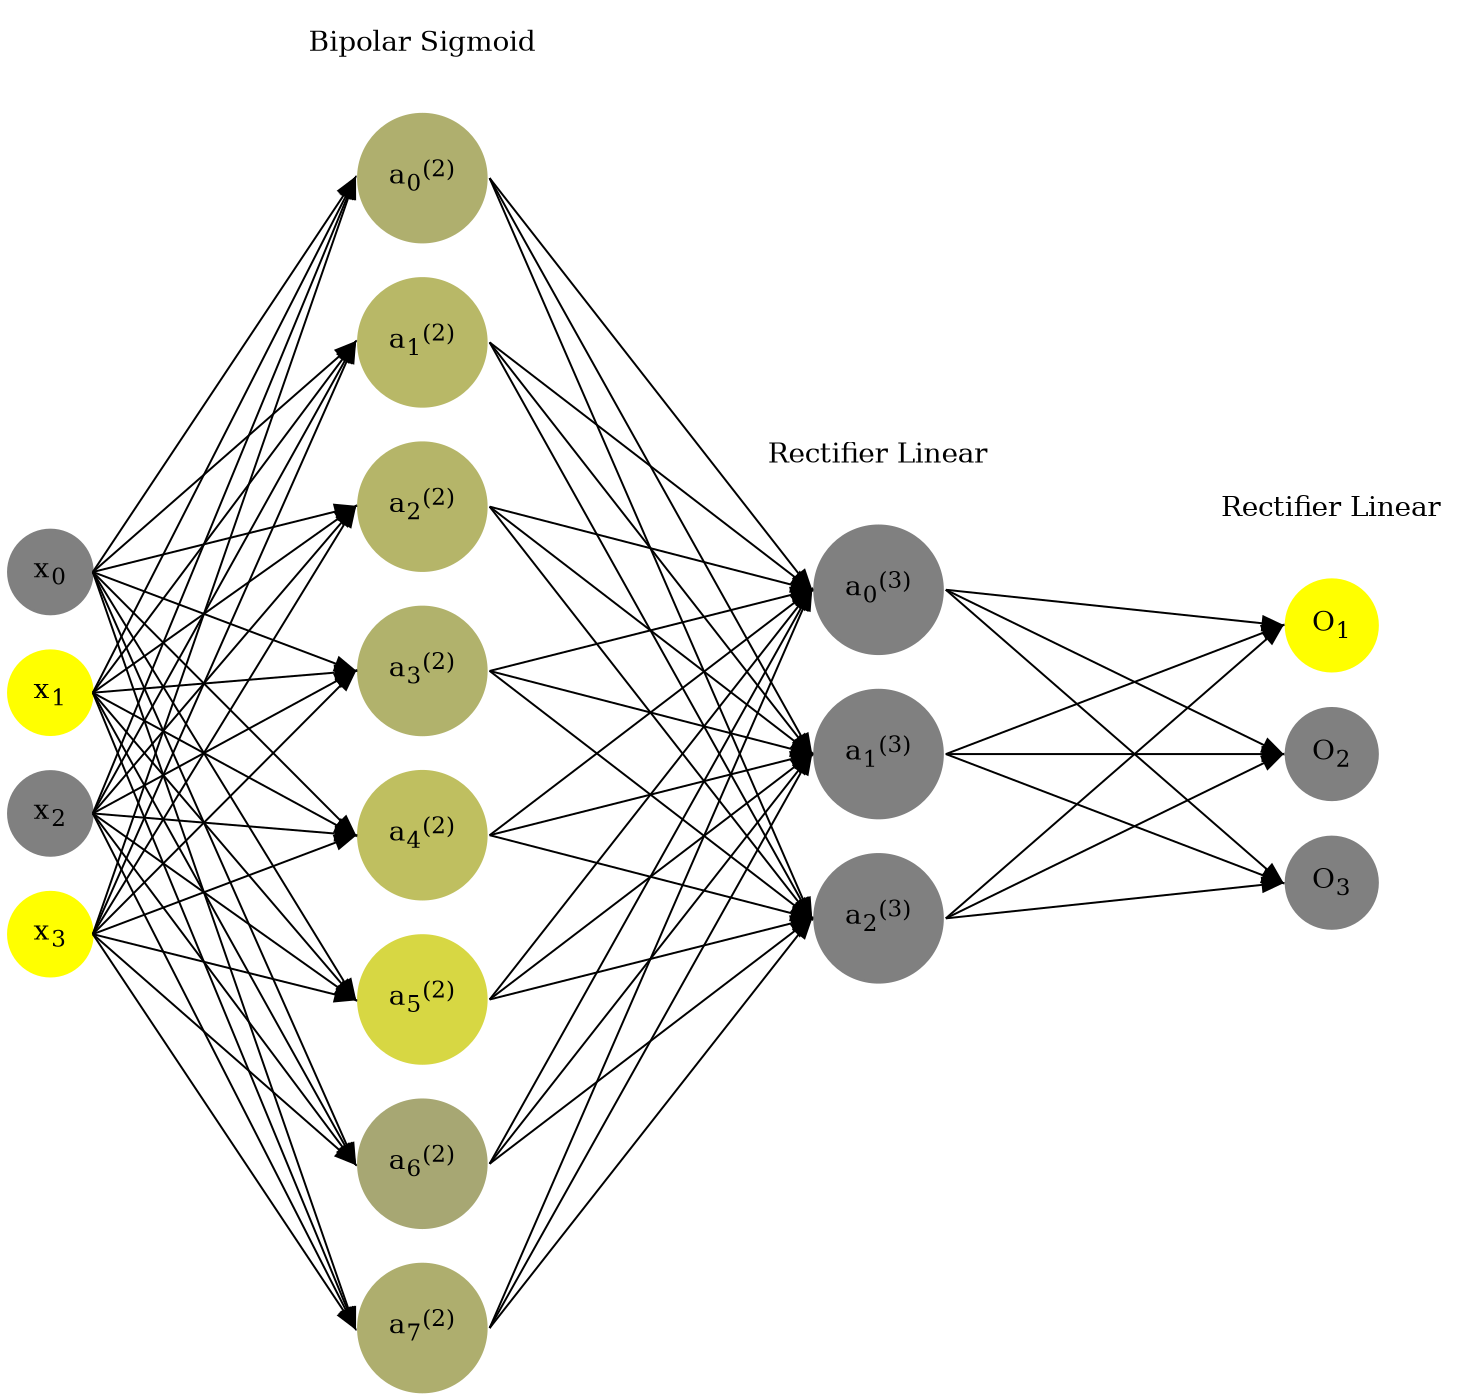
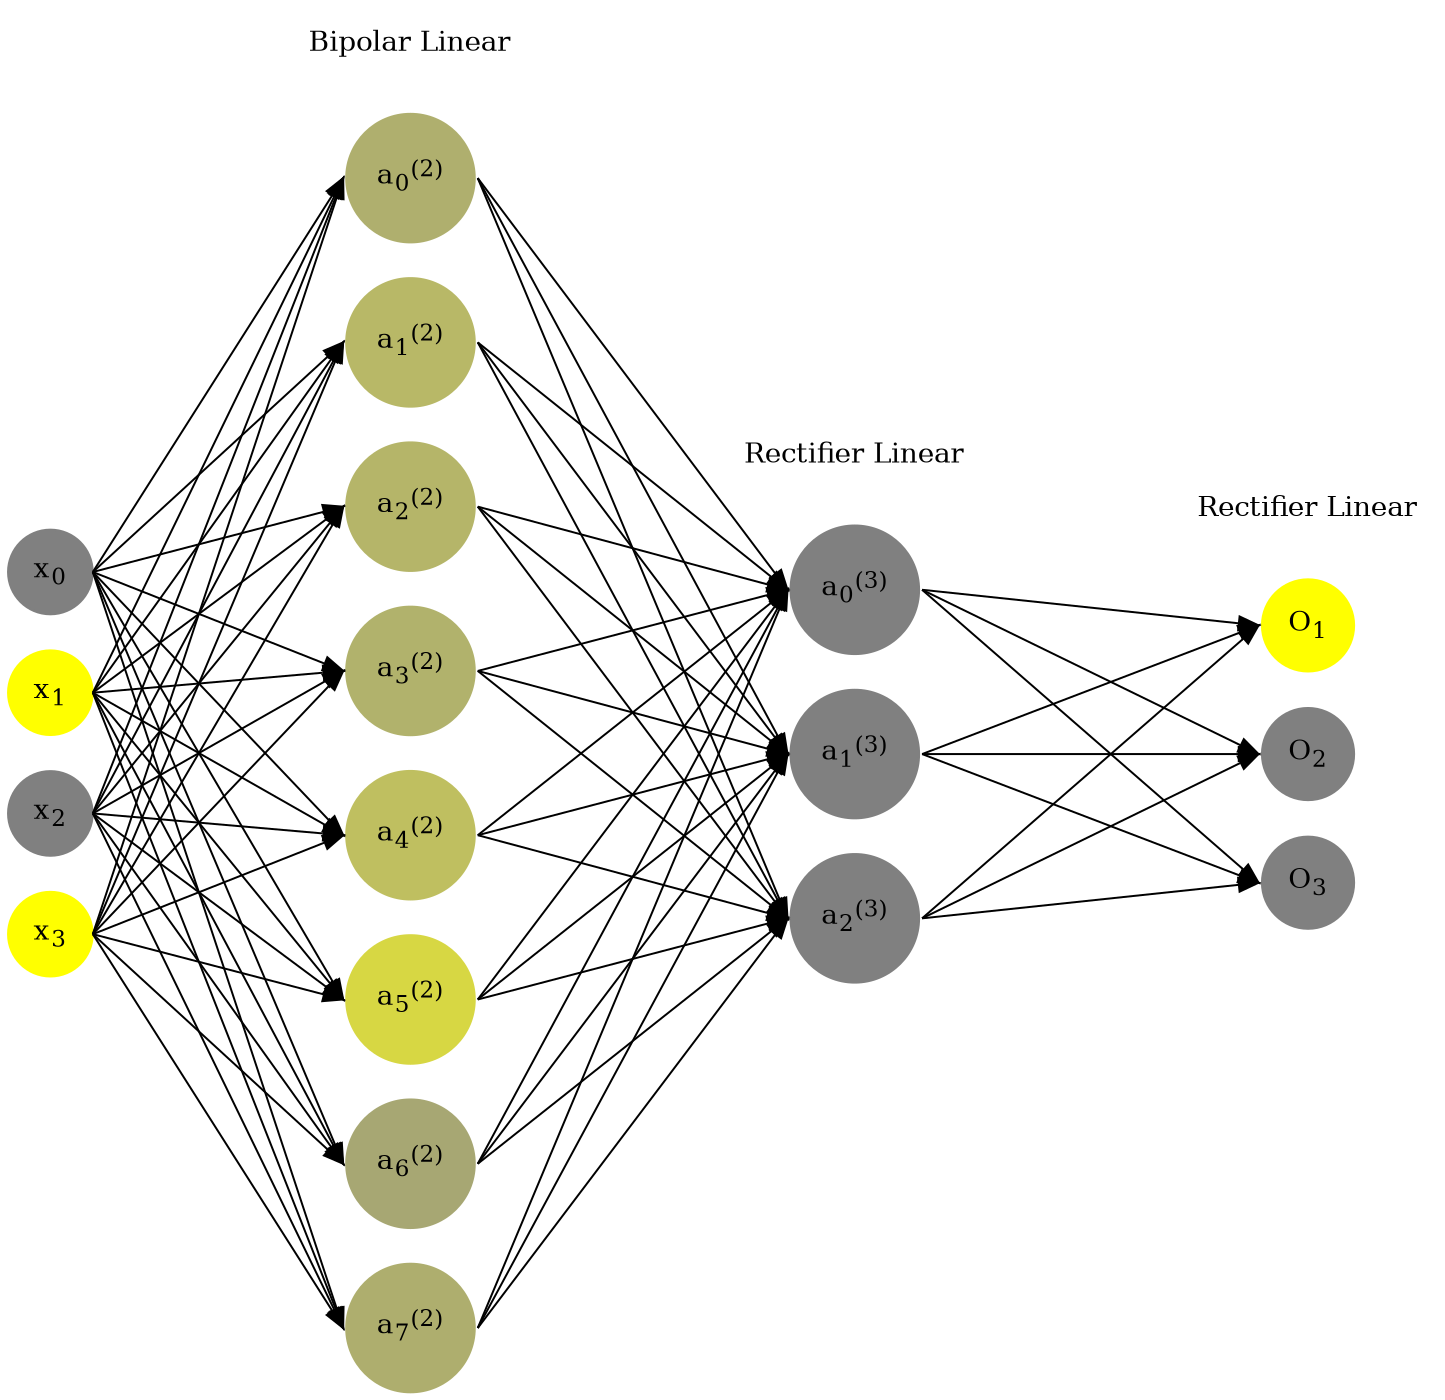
  digraph {
    rankdir=LR
    ranksep=1.4
    splines=false
    node [color="0.1667, 0.0, 0.5" fillcolor="0.1667, 0.0, 0.5" shape=circle style=filled]
    edge [headport=w style=solid tailport=e]
    n1 [label=<x<sub>0</sub>>]
    n2 [color="0.1667, 1.0, 1.0" fillcolor="0.1667, 1.0, 1.0" label=<x<sub>1</sub>>]
    n3 [label=<x<sub>2</sub>>]
    n4 [color="0.1667, 1.0, 1.0" fillcolor="0.1667, 1.0, 1.0" label=<x<sub>3</sub>>]
    n5 [color="0.1667, 0.374228, 0.687114" fillcolor="0.1667, 0.374228, 0.687114" label=<a<sub>0</sub><sup>(2)</sup>>]
    n6 [color="0.1667, 0.440825, 0.720413" fillcolor="0.1667, 0.440825, 0.720413" label=<a<sub>1</sub><sup>(2)</sup>>]
    n7 [color="0.1667, 0.415215, 0.707608" fillcolor="0.1667, 0.415215, 0.707608" label=<a<sub>2</sub><sup>(2)</sup>>]
    n8 [color="0.1667, 0.390714, 0.695357" fillcolor="0.1667, 0.390714, 0.695357" label=<a<sub>3</sub><sup>(2)</sup>>]
    n9 [color="0.1667, 0.497082, 0.748541" fillcolor="0.1667, 0.497082, 0.748541" label=<a<sub>4</sub><sup>(2)</sup>>]
    n10 [color="0.1667, 0.687492, 0.843746" fillcolor="0.1667, 0.687492, 0.843746" label=<a<sub>5</sub><sup>(2)</sup>>]
    n11 [color="0.1667, 0.312406, 0.656203" fillcolor="0.1667, 0.312406, 0.656203" label=<a<sub>6</sub><sup>(2)</sup>>]
    n12 [color="0.1667, 0.366035, 0.683018" fillcolor="0.1667, 0.366035, 0.683018" label=<a<sub>7</sub><sup>(2)</sup>>]
    n13 [color="0.1667, 0.000000, 0.500000" fillcolor="0.1667, 0.000000, 0.500000" label=<a<sub>0</sub><sup>(3)</sup>>]
    n14 [color="0.1667, 0.000000, 0.500000" fillcolor="0.1667, 0.000000, 0.500000" label=<a<sub>1</sub><sup>(3)</sup>>]
    n15 [color="0.1667, 0.000000, 0.500000" fillcolor="0.1667, 0.000000, 0.500000" label=<a<sub>2</sub><sup>(3)</sup>>]
    n16 [color="0.1667, 1.0, 1.0" fillcolor="0.1667, 1.0, 1.0" label=<O<sub>1</sub>>]
    n17 [label=<O<sub>2</sub>>]
    n18 [label=<O<sub>3</sub>>]
-   n19 [label="Bipolar Sigmoid" shape=plaintext color="" fillcolor="" style=""]
+   n19 [label="Bipolar Linear" shape=plaintext color="" fillcolor="" style=""]
    n20 [label="Rectifier Linear" shape=plaintext color="" fillcolor="" style=""]
    n21 [label="Rectifier Linear" shape=plaintext color="" fillcolor="" style=""]
    subgraph sub_1 {
      n1
    }
    subgraph sub_2 {
      n2
    }
    subgraph sub_3 {
      n3
    }
    subgraph sub_4 {
      n4
    }
    subgraph sub_5 {
      n5
    }
    subgraph sub_6 {
      n6
    }
    subgraph sub_7 {
      n7
    }
    subgraph sub_8 {
      n8
    }
    subgraph sub_9 {
      n9
    }
    subgraph sub_10 {
      n10
    }
    subgraph sub_11 {
      n11
    }
    subgraph sub_12 {
      n12
    }
    subgraph sub_13 {
      n13
    }
    subgraph sub_14 {
      n14
    }
    subgraph sub_15 {
      n15
    }
    subgraph sub_16 {
      n16
    }
    subgraph sub_17 {
      n17
    }
    subgraph sub_18 {
      n18
    }
    subgraph sub_19 {
      rank=same
      n1
      n2
      n3
      n4
    }
    subgraph sub_20 {
      rank=same
      n5
      n6
      n7
      n8
      n9
      n10
      n11
      n12
    }
    subgraph sub_21 {
      rank=same
      n13
      n14
      n15
    }
    subgraph sub_22 {
      rank=same
      n16
      n17
      n18
    }
    subgraph sub_23 {
      rank=same
      n5
      n19
    }
    subgraph sub_24 {
      rank=same
      n13
      n20
    }
    subgraph sub_25 {
      rank=same
      n16
      n21
    }
    n1 -> n2 [style=invis]
    n1 -> n5
    n1 -> n6
    n1 -> n7
    n1 -> n8
    n1 -> n9
    n1 -> n10
    n1 -> n11
    n1 -> n12
    n2 -> n3 [style=invis]
    n2 -> n5
    n2 -> n6
    n2 -> n7
    n2 -> n8
    n2 -> n9
    n2 -> n10
    n2 -> n11
    n2 -> n12
    n3 -> n4 [style=invis]
    n3 -> n5
    n3 -> n6
    n3 -> n7
    n3 -> n8
    n3 -> n9
    n3 -> n10
    n3 -> n11
    n3 -> n12
    n4 -> n5
    n4 -> n6
    n4 -> n7
    n4 -> n8
    n4 -> n9
    n4 -> n10
    n4 -> n11
    n4 -> n12
    n5 -> n6 [style=invis]
    n5 -> n13
    n5 -> n14
    n5 -> n15
    n6 -> n7 [style=invis]
    n6 -> n13
    n6 -> n14
    n6 -> n15
    n7 -> n8 [style=invis]
    n7 -> n13
    n7 -> n14
    n7 -> n15
    n8 -> n9 [style=invis]
    n8 -> n13
    n8 -> n14
    n8 -> n15
    n9 -> n10 [style=invis]
    n9 -> n13
    n9 -> n14
    n9 -> n15
    n10 -> n11 [style=invis]
    n10 -> n13
    n10 -> n14
    n10 -> n15
    n11 -> n12 [style=invis]
    n11 -> n13
    n11 -> n14
    n11 -> n15
    n12 -> n13
    n12 -> n14
    n12 -> n15
    n13 -> n14 [style=invis]
    n13 -> n16
    n13 -> n17
    n13 -> n18
    n14 -> n15 [style=invis]
    n14 -> n16
    n14 -> n17
    n14 -> n18
    n15 -> n16
    n15 -> n17
    n15 -> n18
    n16 -> n17 [style=invis]
    n17 -> n18 [style=invis]
    n19 -> n5 [style=invis]
    n20 -> n13 [style=invis]
    n21 -> n16 [style=invis]
  }
